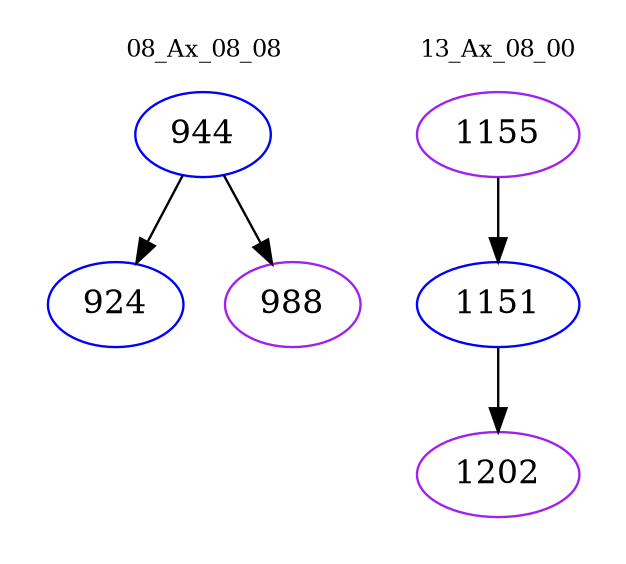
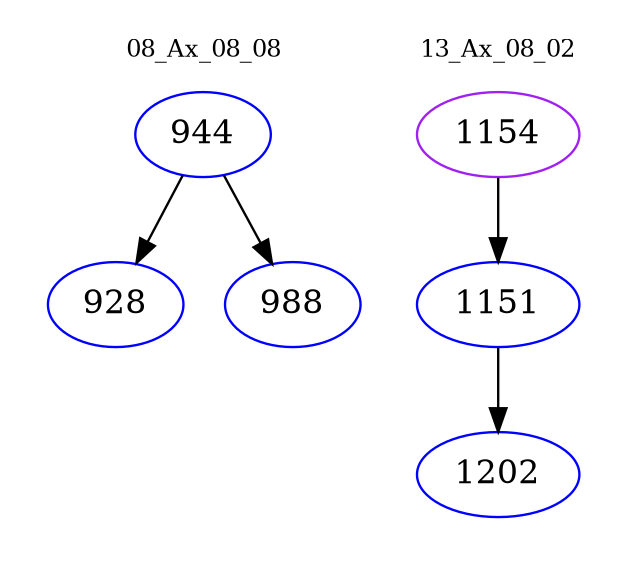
  digraph {
    node [color=blue]
    edge [color=black]
    n1 [label=944]
-   n2 [label=924]
-   n3 [color=purple label=988]
-   n4 [color=purple label=1155]
+   n2 [label=928]
+   n3 [label=988]
+   n4 [color=purple label=1154]
    n5 [label=1151]
-   n6 [color=purple label=1202]
+   n6 [label=1202]
    subgraph cluster_1 {
      color=white
      fontsize=10
      label="08_Ax_08_08"
      n1
      n2
      n3
    }
    subgraph cluster_2 {
      color=white
      fontsize=10
-     label="13_Ax_08_00"
+     label="13_Ax_08_02"
      n4
      n5
      n6
    }
    n1 -> n2
    n1 -> n3
    n4 -> n5
    n5 -> n6
  }
